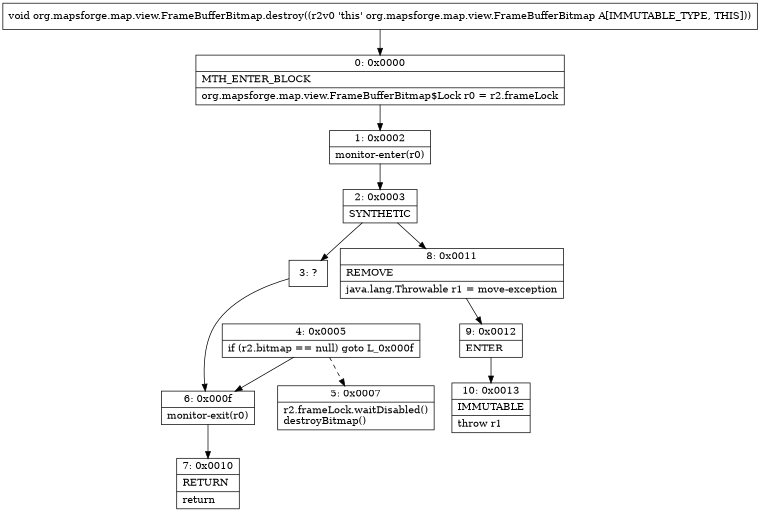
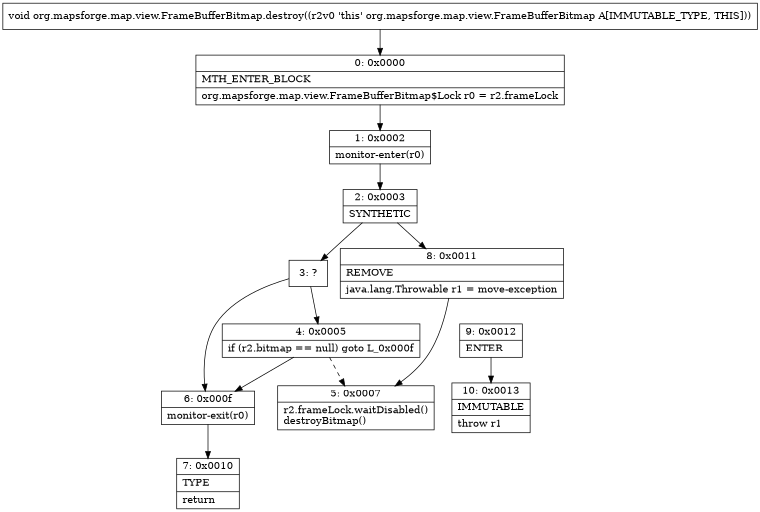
  digraph {
    node [shape=record]
    n1 [label="{0\:\ 0x0000|MTH_ENTER_BLOCK\l|org.mapsforge.map.view.FrameBufferBitmap$Lock r0 = r2.frameLock\l}"]
    n2 [label="{1\:\ 0x0002|monitor\-enter(r0)\l}"]
    n3 [label="{2\:\ 0x0003|SYNTHETIC\l}"]
    n4 [label="{3\:\ ?}"]
    n5 [label="{8\:\ 0x0011|REMOVE\l|java.lang.Throwable r1 = move\-exception\l}"]
    n6 [label="{4\:\ 0x0005|if (r2.bitmap == null) goto L_0x000f\l}"]
    n7 [label="{6\:\ 0x000f|monitor\-exit(r0)\l}"]
    n8 [label="{9\:\ 0x0012|ENTER\l}"]
    n9 [label="{5\:\ 0x0007|r2.frameLock.waitDisabled()\ldestroyBitmap()\l}"]
-   n10 [label="{7\:\ 0x0010|RETURN\l|return\l}"]
+   n10 [label="{7\:\ 0x0010|TYPE\l|return\l}"]
    n11 [label="{10\:\ 0x0013|IMMUTABLE\l|throw r1\l}"]
    n12 [label="{void org.mapsforge.map.view.FrameBufferBitmap.destroy((r2v0 'this' org.mapsforge.map.view.FrameBufferBitmap A[IMMUTABLE_TYPE, THIS])) }"]
    n1 -> n2
    n2 -> n3
    n3 -> n4
    n3 -> n5
+   n4 -> n6
    n4 -> n7
-   n5 -> n8
+   n5 -> n9
    n6 -> n7
    n6 -> n9 [style=dashed]
    n7 -> n10
    n8 -> n11
    n12 -> n1
  }
